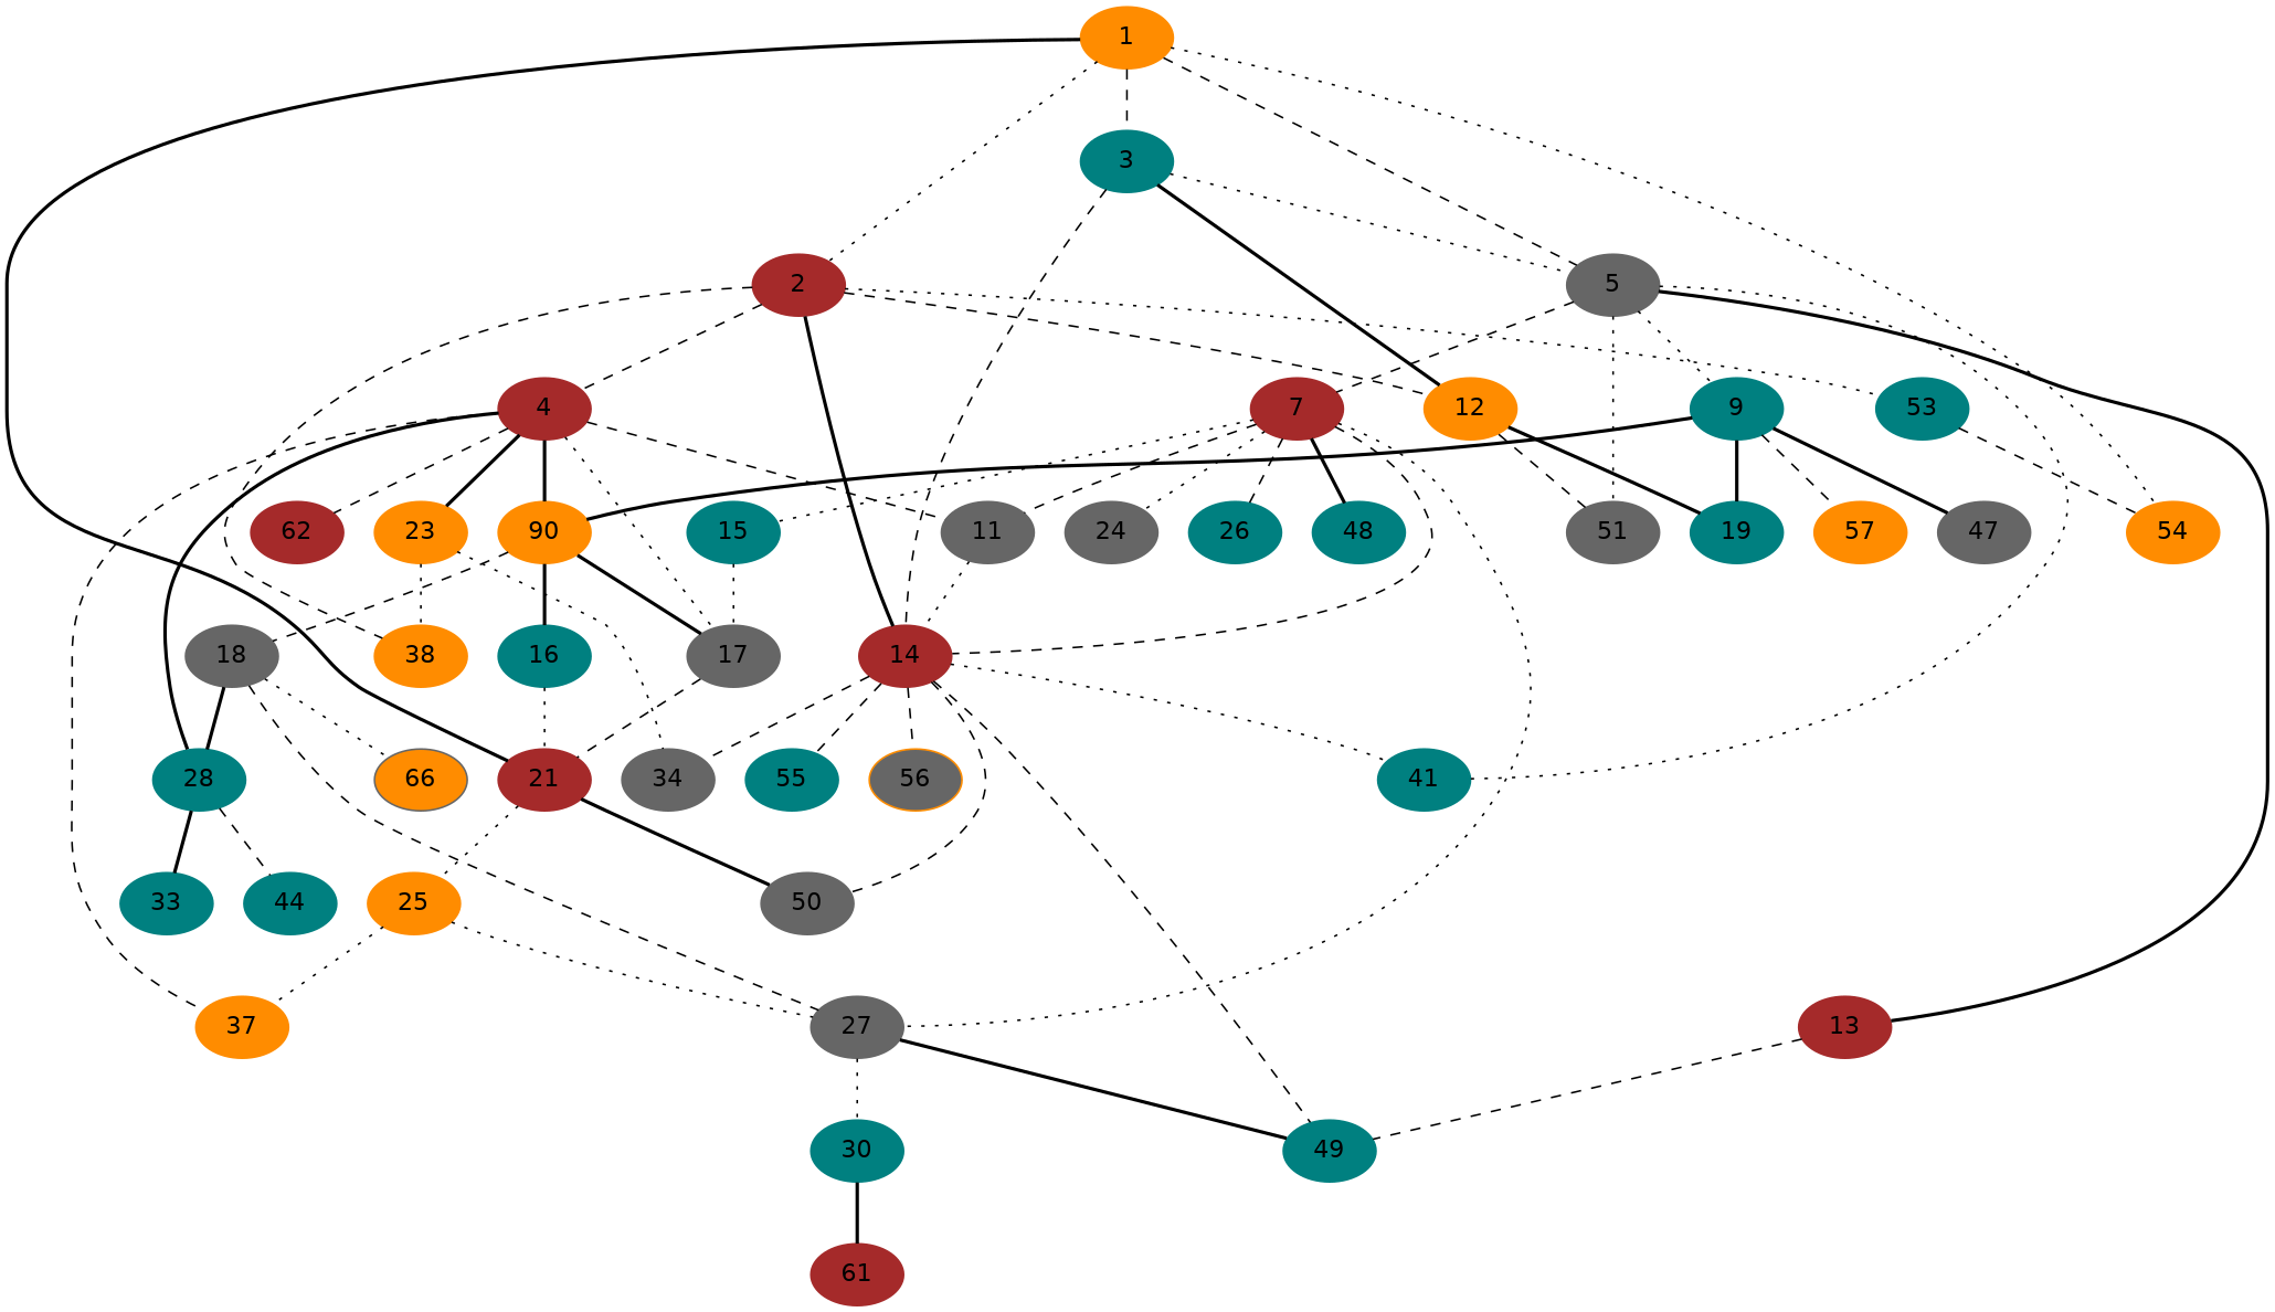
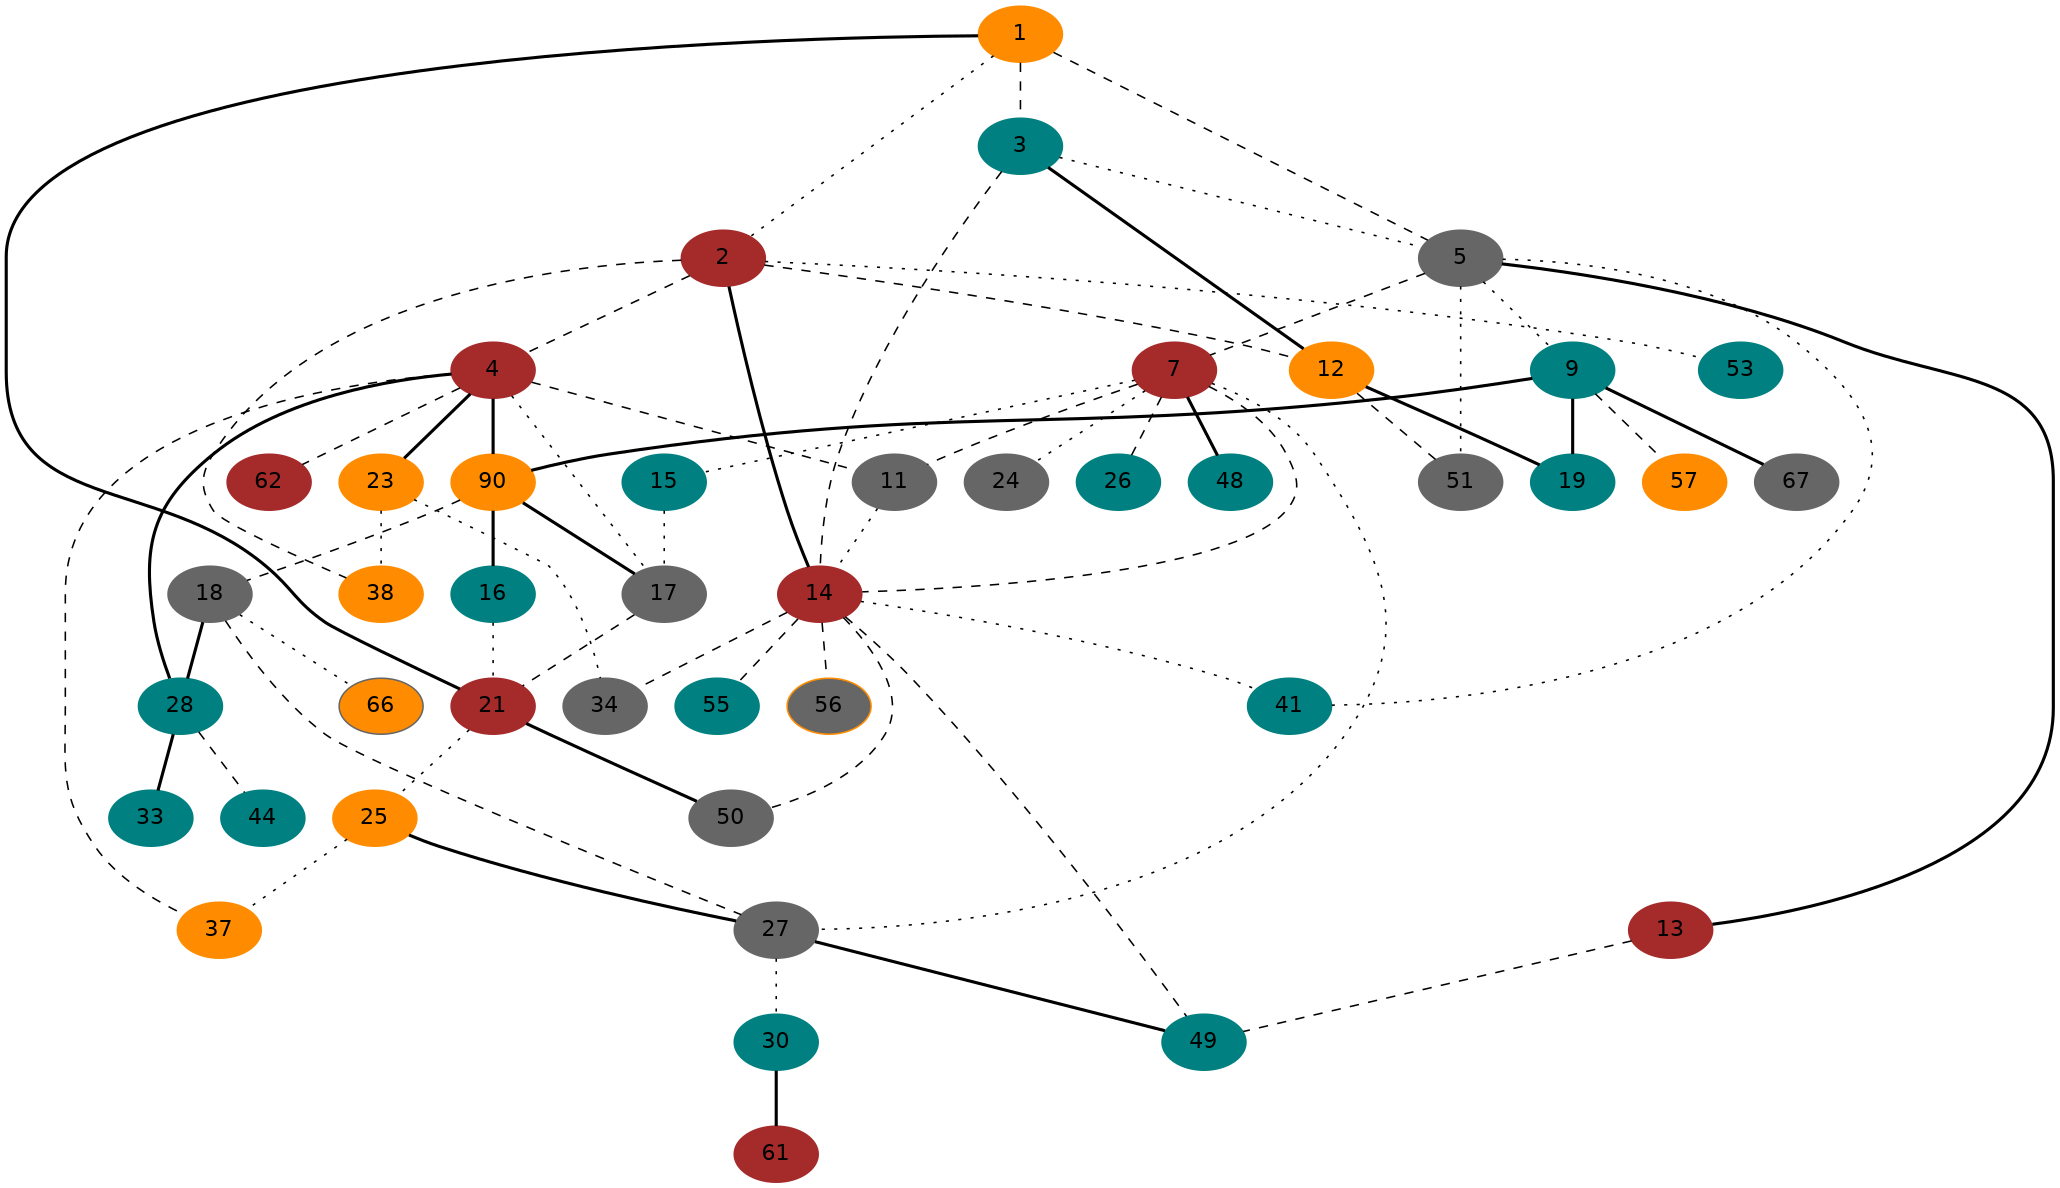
  graph {
    fontname="DejaVu Sans"
    node [color=teal fontname="DejaVu Sans" style=filled]
    edge [fontname="DejaVu Sans" style=dashed]
    1 [color=darkorange super="+65"]
    2 [color=brown super="+36"]
    3
    5 [color=gray40 super="+6"]
    21 [color=brown super="+29"]
-   54 [color=darkorange super="+58"]
    4 [color=brown super="+52"]
    12 [color=darkorange super="+39"]
    14 [color=brown super="+35"]
    38 [color=darkorange super="+59"]
    53
    7 [color=brown super="+8"]
    9 [super="+22"]
    13 [color=brown super="+40"]
    41 [super="+64"]
    51 [color=gray40]
    25 [color=darkorange super="+68"]
    50 [color=gray40]
    37 [color=darkorange]
    27 [color=gray40 super="+43"]
    n21 [color=darkorange label=90 super="+67"]
    11 [color=gray40 super="+32"]
    17 [color=gray40 super="+63"]
    23 [color=darkorange super="+31"]
    28 [super="+42"]
    62 [color=brown]
    19
    49
    34 [color=gray40 super="+46"]
    55
    56 [color=darkorange fillcolor=gray40]
    16
    18 [color=gray40 super="+20"]
    33
    44
    15
    24 [color=gray40]
    26
    48
-   47 [color=gray40]
+   47 [color=gray40 label=67]
    57 [color=darkorange]
    30 [super="+60"]
    66 [color=gray40 fillcolor=darkorange]
    61 [color=brown]
    1 -- 2 [style=dotted]
    1 -- 3
    1 -- 5
    1 -- 21 [style=bold]
-   1 -- 54 [style=dotted]
    2 -- 4
    2 -- 12
    2 -- 14 [style=bold weight=2]
    2 -- 38
    2 -- 53 [style=dotted]
    3 -- 5 [style=dotted]
    3 -- 12 [style=bold]
    3 -- 14 [weight=2]
    5 -- 7
    5 -- 9 [style=dotted]
    5 -- 13 [style=bold]
    5 -- 41 [style=dotted]
    5 -- 51 [style=dotted]
    21 -- 25 [style=dotted]
    21 -- 50 [style=bold]
    4 -- 37
    4 -- n21 [style=bold]
    4 -- 11
    4 -- 17 [style=dotted weight=2]
    4 -- 23 [style=bold]
    4 -- 28 [style=bold]
    4 -- 62
    12 -- 51
    12 -- 19 [style=bold]
    14 -- 41 [style=dotted]
    14 -- 50
    14 -- 49
    14 -- 34
    14 -- 55
    14 -- 56
-   53 -- 54
    7 -- 14
    7 -- 27 [style=dotted]
    7 -- 11
    7 -- 15 [style=dotted]
    7 -- 24 [style=dotted]
    7 -- 26
    7 -- 48 [style=bold]
    9 -- n21 [style=bold]
    9 -- 19 [style=bold]
    9 -- 47 [style=bold]
    9 -- 57
    13 -- 49
    25 -- 37 [style=dotted]
-   25 -- 27 [style=dotted]
+   25 -- 27 [style=bold]
    27 -- 49 [style=bold]
    27 -- 30 [style=dotted]
    n21 -- 17 [style=bold]
    n21 -- 16 [style=bold]
    n21 -- 18
    11 -- 14 [style=dotted]
    17 -- 21
    23 -- 38 [style=dotted]
    23 -- 34 [style=dotted]
    28 -- 33 [style=bold]
    28 -- 44
    16 -- 21 [style=dotted]
    18 -- 27
    18 -- 28 [style=bold]
    18 -- 66 [style=dotted]
    15 -- 17 [style=dotted]
    30 -- 61 [style=bold]
  }
